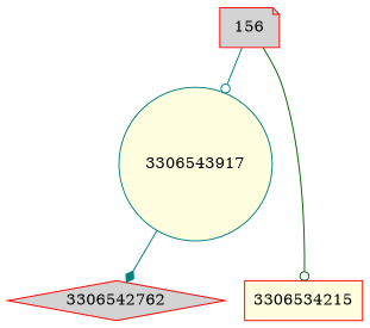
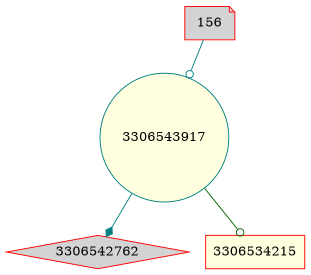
  strict digraph {
    node [color=red fillcolor=lightgrey style=filled]
    edge [arrowhead=odot color=teal]
    3306542762 [shape=diamond]
    3306543917 [color=teal fillcolor=lightyellow shape=circle]
    3306534215 [fillcolor=lightyellow shape=box]
    156 [shape=note]
    3306543917 -> 3306542762 [arrowhead=diamond]
-   156 -> 3306534215 [color=darkgreen]
+   3306543917 -> 3306534215 [color=darkgreen]
    156 -> 3306543917
  }
